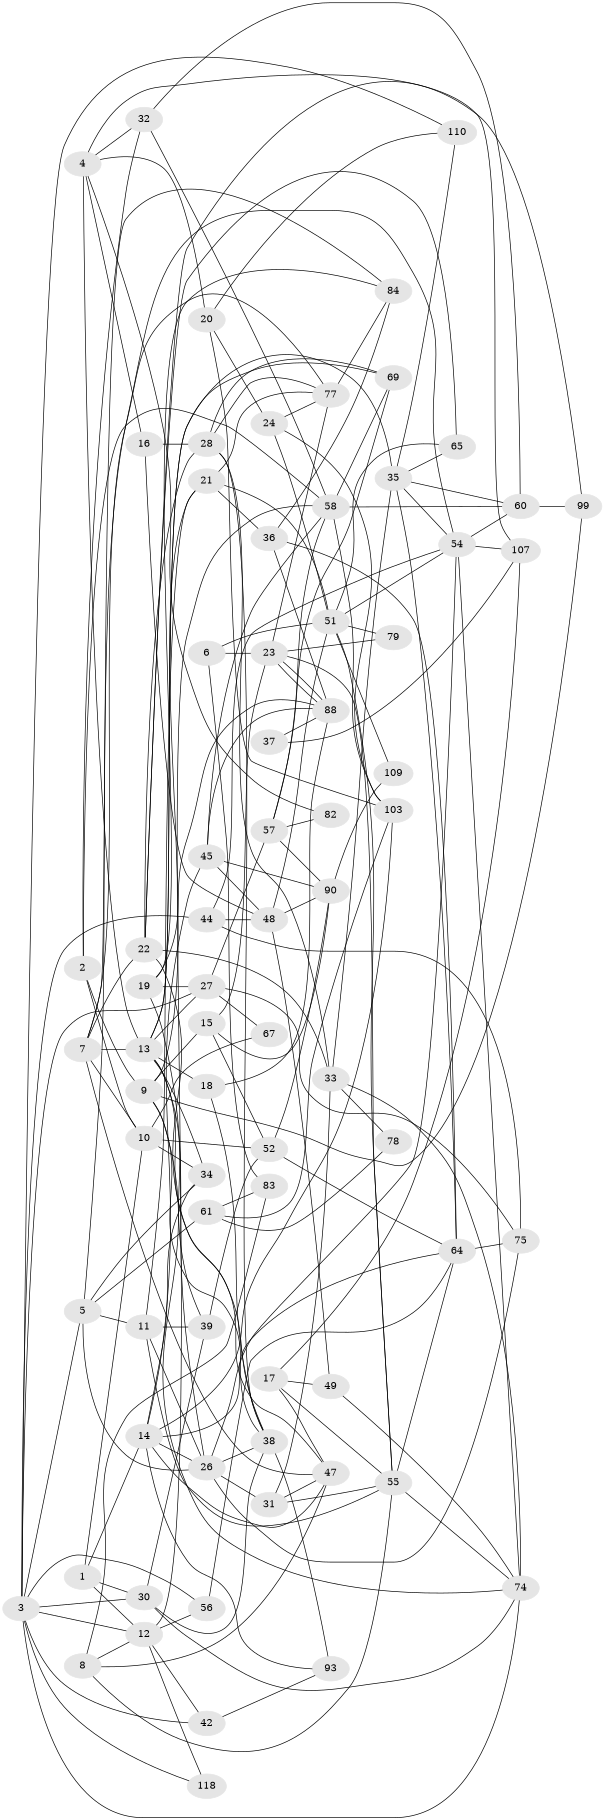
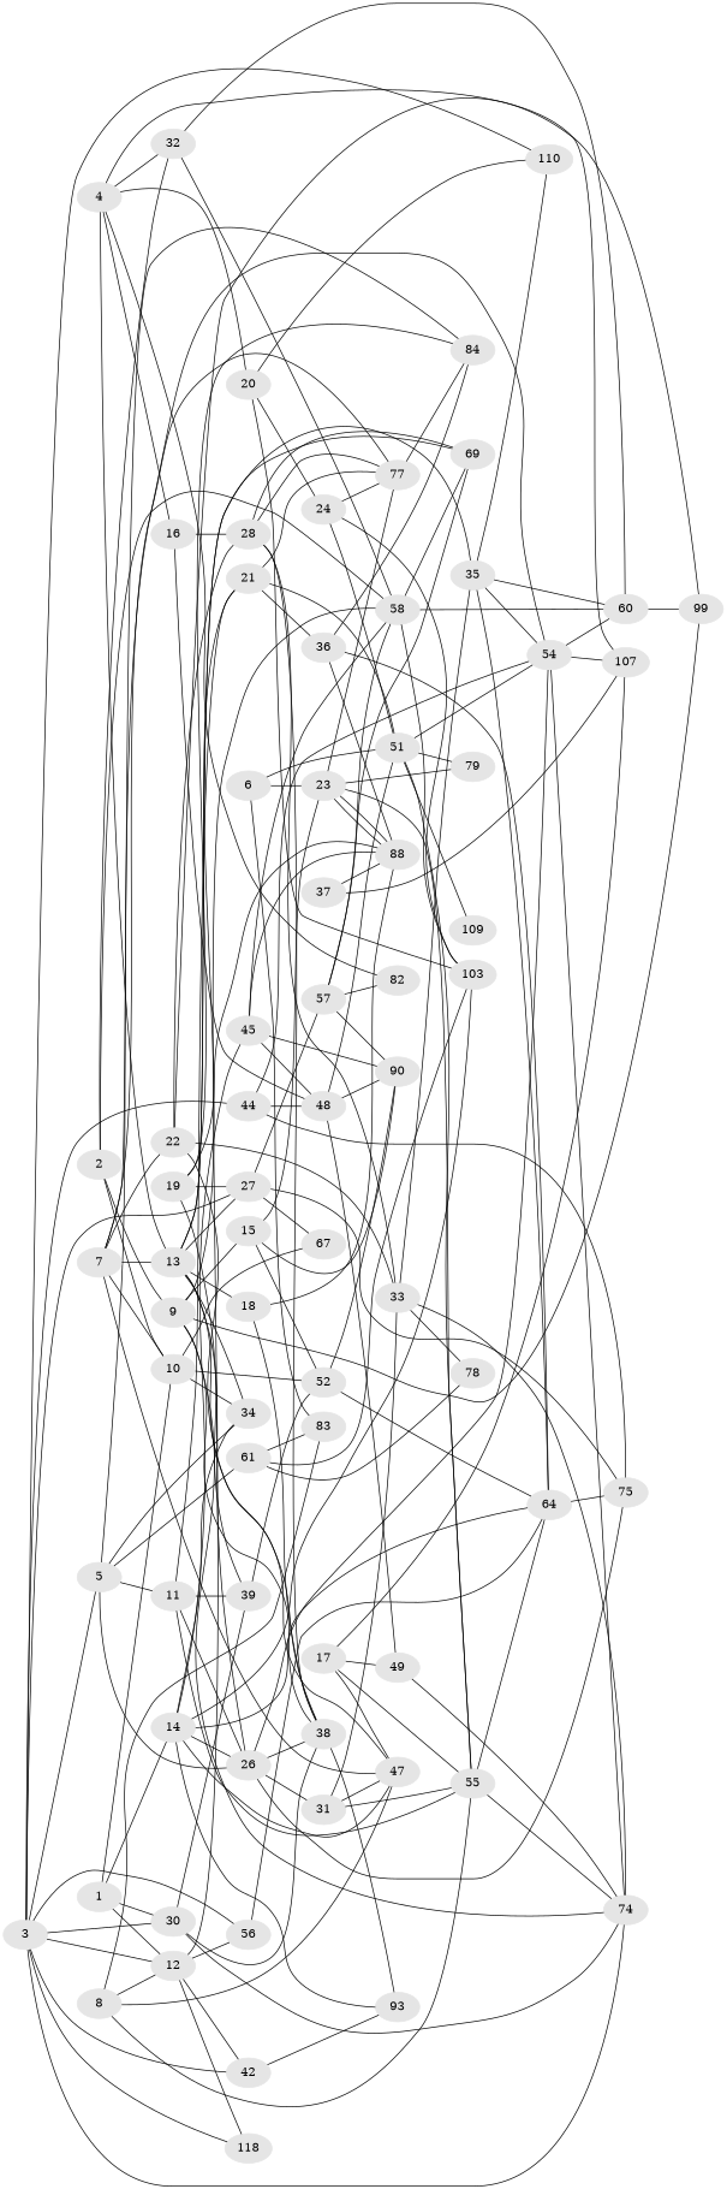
  graph {
    rankdir=LR
    node [color=gray90 style=filled]
    10 [super="+86"]
    34
    52 [super="+91"]
    67
    1
    12 [super="+63"]
    14 [super="+101"]
    30 [super="+76"]
    58 [super="+98"]
    42
    56
    n12 [label=118]
    26 [super="+53"]
    47 [super="+95"]
    45 [super="+66"]
    64 [super="+106"]
    93 [super="+105"]
    103
    74 [super="+87"]
    38 [super="+68"]
    39
    9 [super="+62"]
    15
    21 [super="+25"]
    99
    2
    32
    60 [super="+112"]
    69 [super="+100"]
    3 [super="+59"]
    5 [super="+72"]
    27 [super="+46"]
    44 [super="+50"]
    110
    11 [super="+41"]
    54 [super="+70"]
    61
    75 [super="+81"]
    57
    48
    4 [super="+94"]
    13 [super="+73"]
    16 [super="+96"]
    20
    82
    107
    18
    35 [super="+43"]
    28 [super="+71"]
    24
    55 [super="+97"]
    31 [super="+89"]
    83
    78
    23 [super="+80"]
    77
    88
    79
    6
    51 [super="+85"]
-   65
    109
    7 [super="+104"]
    22 [super="+29"]
    84 [super="+102"]
    33 [super="+40"]
    8 [super="+92"]
    90 [super="+111"]
    36
    49
    17
    19
    37
    10 -- 34
    10 -- 52
    10 -- 67
    52 -- 64
    52 -- 90
    1 -- 10
    1 -- 12
    1 -- 14
    1 -- 30
    12 -- 58
    12 -- 42
    12 -- 56
    12 -- n12
    14 -- 34
    14 -- 26
    14 -- 47
    14 -- 45
    14 -- 64
    14 -- 93
    14 -- 103
    30 -- 74
    30 -- 38
    30 -- 39
    58 -- 103
    58 -- 60
    58 -- 69
    42 -- 93
    56 -- 64
    26 -- 38
    26 -- 54
    26 -- 75
    26 -- 31
    45 -- 58
    45 -- 48
    45 -- 88
    45 -- 90
    64 -- 75
    38 -- 93
    39 -- 52
    9 -- 74
    9 -- 38
    9 -- 15
    9 -- 21
    9 -- 99
    15 -- 52
    15 -- 23
    15 -- 90
    21 -- 77
    21 -- 51
    21 -- 36
    2 -- 10
    2 -- 58
    2 -- 9
    2 -- 32
    32 -- 58
    32 -- 60
    60 -- 99
    3 -- 12 [weight=2]
    3 -- 30
    3 -- 42
    3 -- 56
    3 -- n12
    3 -- 74
    3 -- 5
    3 -- 27
    3 -- 44
    3 -- 110
    5 -- 34 [weight=2]
    5 -- 26 [weight=2]
    5 -- 11
    5 -- 54
    5 -- 61
    27 -- 67
    27 -- 75
    27 -- 57
    44 -- 54
    44 -- 75
    44 -- 48
    11 -- 26
    11 -- 39
    11 -- 21
    11 -- 55
    54 -- 74
    54 -- 60
    54 -- 107
    61 -- 103
    61 -- 83
    61 -- 78
    57 -- 58
    57 -- 69
    57 -- 82
    57 -- 90
    48 -- 51
    48 -- 90
    48 -- 49
    4 -- 32
    4 -- 13
    4 -- 16
    4 -- 20
    4 -- 82
    4 -- 107
    13 -- 34
    13 -- 47
    13 -- 39
    13 -- 69
    13 -- 27
    13 -- 18
    13 -- 35
    16 -- 48
    16 -- 28
    20 -- 103
    20 -- 110
    20 -- 24
    18 -- 38
    18 -- 88
    35 -- 64
    35 -- 60
    35 -- 110
    35 -- 54
-   35 -- 65
    28 -- 38
    28 -- 69
    28 -- 77
    28 -- 33
    24 -- 103
    24 -- 77
    24 -- 51
    55 -- 64
    55 -- 74
    31 -- 47
    31 -- 55
    31 -- 33
    23 -- 55
    23 -- 77
    23 -- 88
    23 -- 88
    23 -- 79
    77 -- 84
    6 -- 83
    6 -- 23
    6 -- 51
    51 -- 54
    51 -- 55
    51 -- 79
-   51 -- 65
    51 -- 109
    7 -- 10
    7 -- 47
    7 -- 13
    7 -- 77
    7 -- 22
    7 -- 84
    22 -- 38
    22 -- 99
    22 -- 28
-   22 -- 65
    22 -- 33
    33 -- 74
    33 -- 35
    33 -- 78
    8 -- 12
    8 -- 47
    8 -- 55
    8 -- 83
-   90 -- 109
    36 -- 64
    36 -- 88
    36 -- 84
    49 -- 74
    17 -- 47
    17 -- 107
    17 -- 55
    17 -- 49
    19 -- 26
    19 -- 27
    19 -- 88
    19 -- 84
    37 -- 107
    37 -- 88
  }
